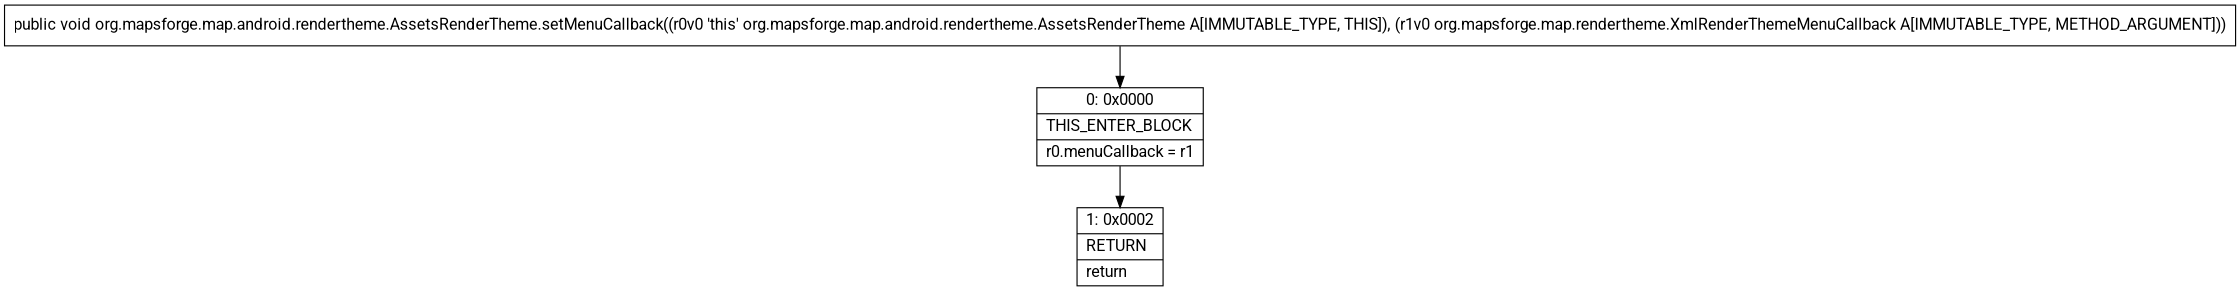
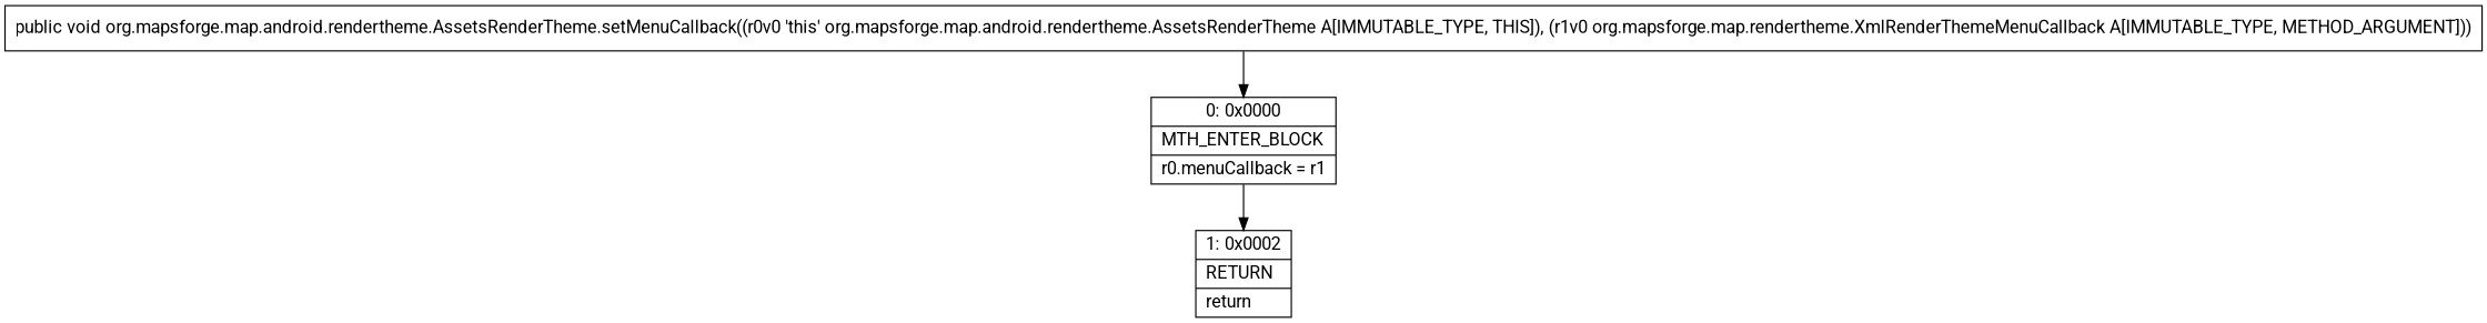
  digraph {
    fontname=Roboto
    node [shape=record fontname=Roboto]
    edge [fontname=Roboto]
-   n1 [label="{0\:\ 0x0000|THIS_ENTER_BLOCK\l|r0.menuCallback = r1\l}"]
+   n1 [label="{0\:\ 0x0000|MTH_ENTER_BLOCK\l|r0.menuCallback = r1\l}"]
    n2 [label="{1\:\ 0x0002|RETURN\l|return\l}"]
    n3 [label="{public void org.mapsforge.map.android.rendertheme.AssetsRenderTheme.setMenuCallback((r0v0 'this' org.mapsforge.map.android.rendertheme.AssetsRenderTheme A[IMMUTABLE_TYPE, THIS]), (r1v0 org.mapsforge.map.rendertheme.XmlRenderThemeMenuCallback A[IMMUTABLE_TYPE, METHOD_ARGUMENT])) }"]
    n1 -> n2
    n3 -> n1
  }
